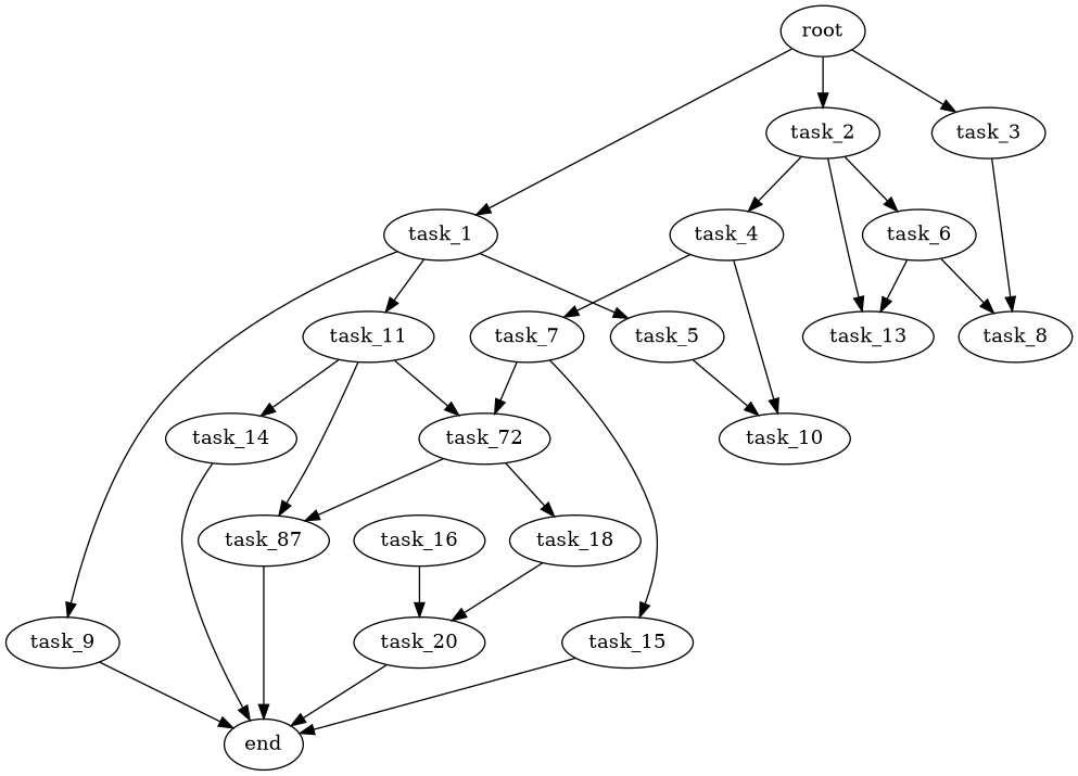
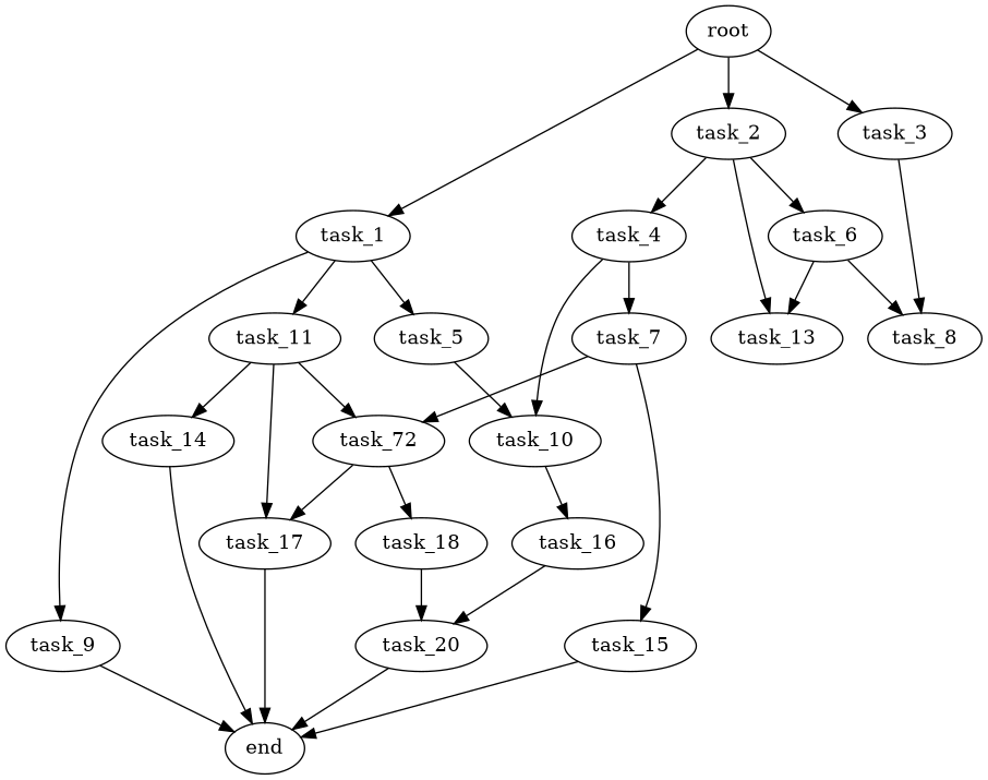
  digraph {
    root
    task_1
    task_2
    task_3
    task_5
    task_9
    task_11
    task_4
    task_6
    task_13
    task_8
    task_10
    n13 [label=task_72]
    task_7
    task_15
    end
    task_14
-   task_17 [label=task_87]
+   task_17
    task_16
    task_18
    task_20
    root -> task_1
    root -> task_2
    root -> task_3
    task_1 -> task_5
    task_1 -> task_9
    task_1 -> task_11
    task_2 -> task_4
    task_2 -> task_6
    task_2 -> task_13
    task_3 -> task_8
    task_5 -> task_10
    task_9 -> end
    task_11 -> n13
    task_11 -> task_14
    task_11 -> task_17
    task_4 -> task_10
    task_4 -> task_7
    task_6 -> task_13
    task_6 -> task_8
+   task_10 -> task_16
    n13 -> task_17
    n13 -> task_18
    task_7 -> n13
    task_7 -> task_15
    task_15 -> end
    task_14 -> end
    task_17 -> end
    task_16 -> task_20
    task_18 -> task_20
    task_20 -> end
  }
